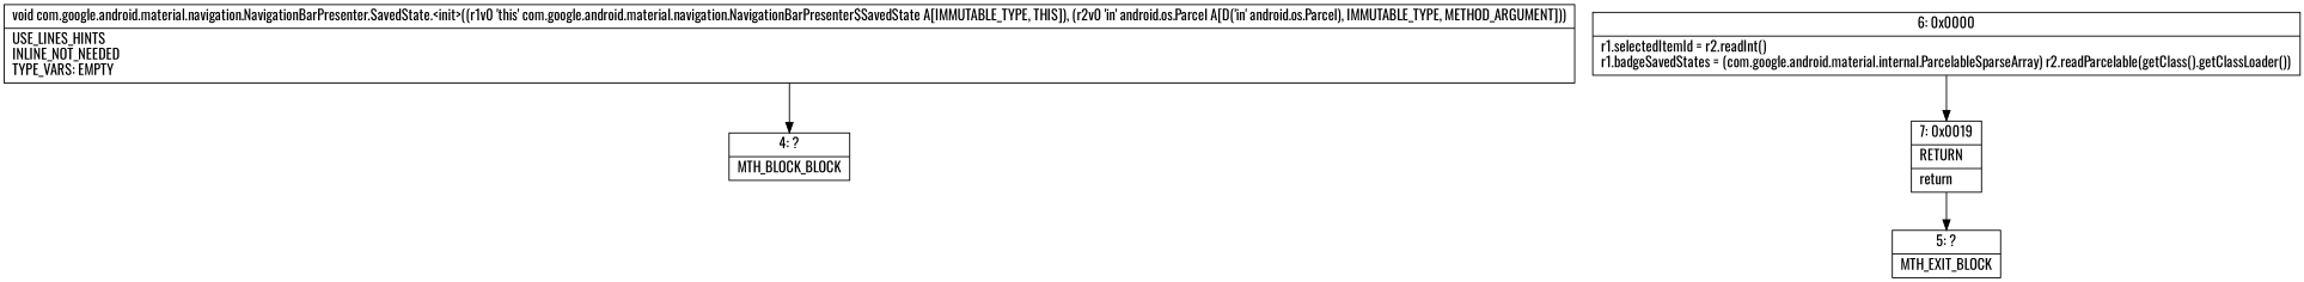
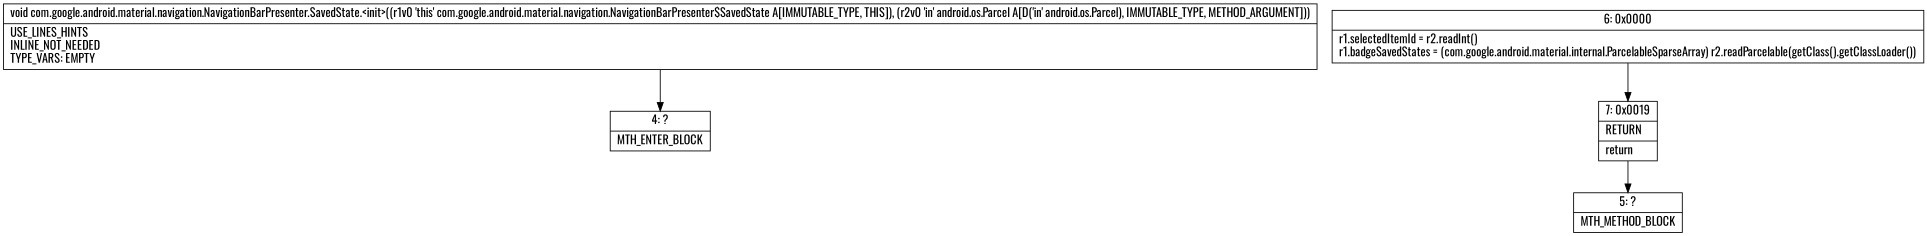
  digraph {
    fontname=Oswald
    node [fontname=Oswald shape=record]
    edge [fontname=Oswald]
-   n1 [label="{4\:\ ?|MTH_BLOCK_BLOCK\l}"]
+   n1 [label="{4\:\ ?|MTH_ENTER_BLOCK\l}"]
    n2 [label="{6\:\ 0x0000|r1.selectedItemId = r2.readInt()\lr1.badgeSavedStates = (com.google.android.material.internal.ParcelableSparseArray) r2.readParcelable(getClass().getClassLoader())\l}"]
    n3 [label="{7\:\ 0x0019|RETURN\l|return\l}"]
-   n4 [label="{5\:\ ?|MTH_EXIT_BLOCK\l}"]
+   n4 [label="{5\:\ ?|MTH_METHOD_BLOCK\l}"]
    n5 [label="{void com.google.android.material.navigation.NavigationBarPresenter.SavedState.\<init\>((r1v0 'this' com.google.android.material.navigation.NavigationBarPresenter$SavedState A[IMMUTABLE_TYPE, THIS]), (r2v0 'in' android.os.Parcel A[D('in' android.os.Parcel), IMMUTABLE_TYPE, METHOD_ARGUMENT]))  | USE_LINES_HINTS\lINLINE_NOT_NEEDED\lTYPE_VARS: EMPTY\l}"]
    n2 -> n3
    n3 -> n4
    n5 -> n1
  }
